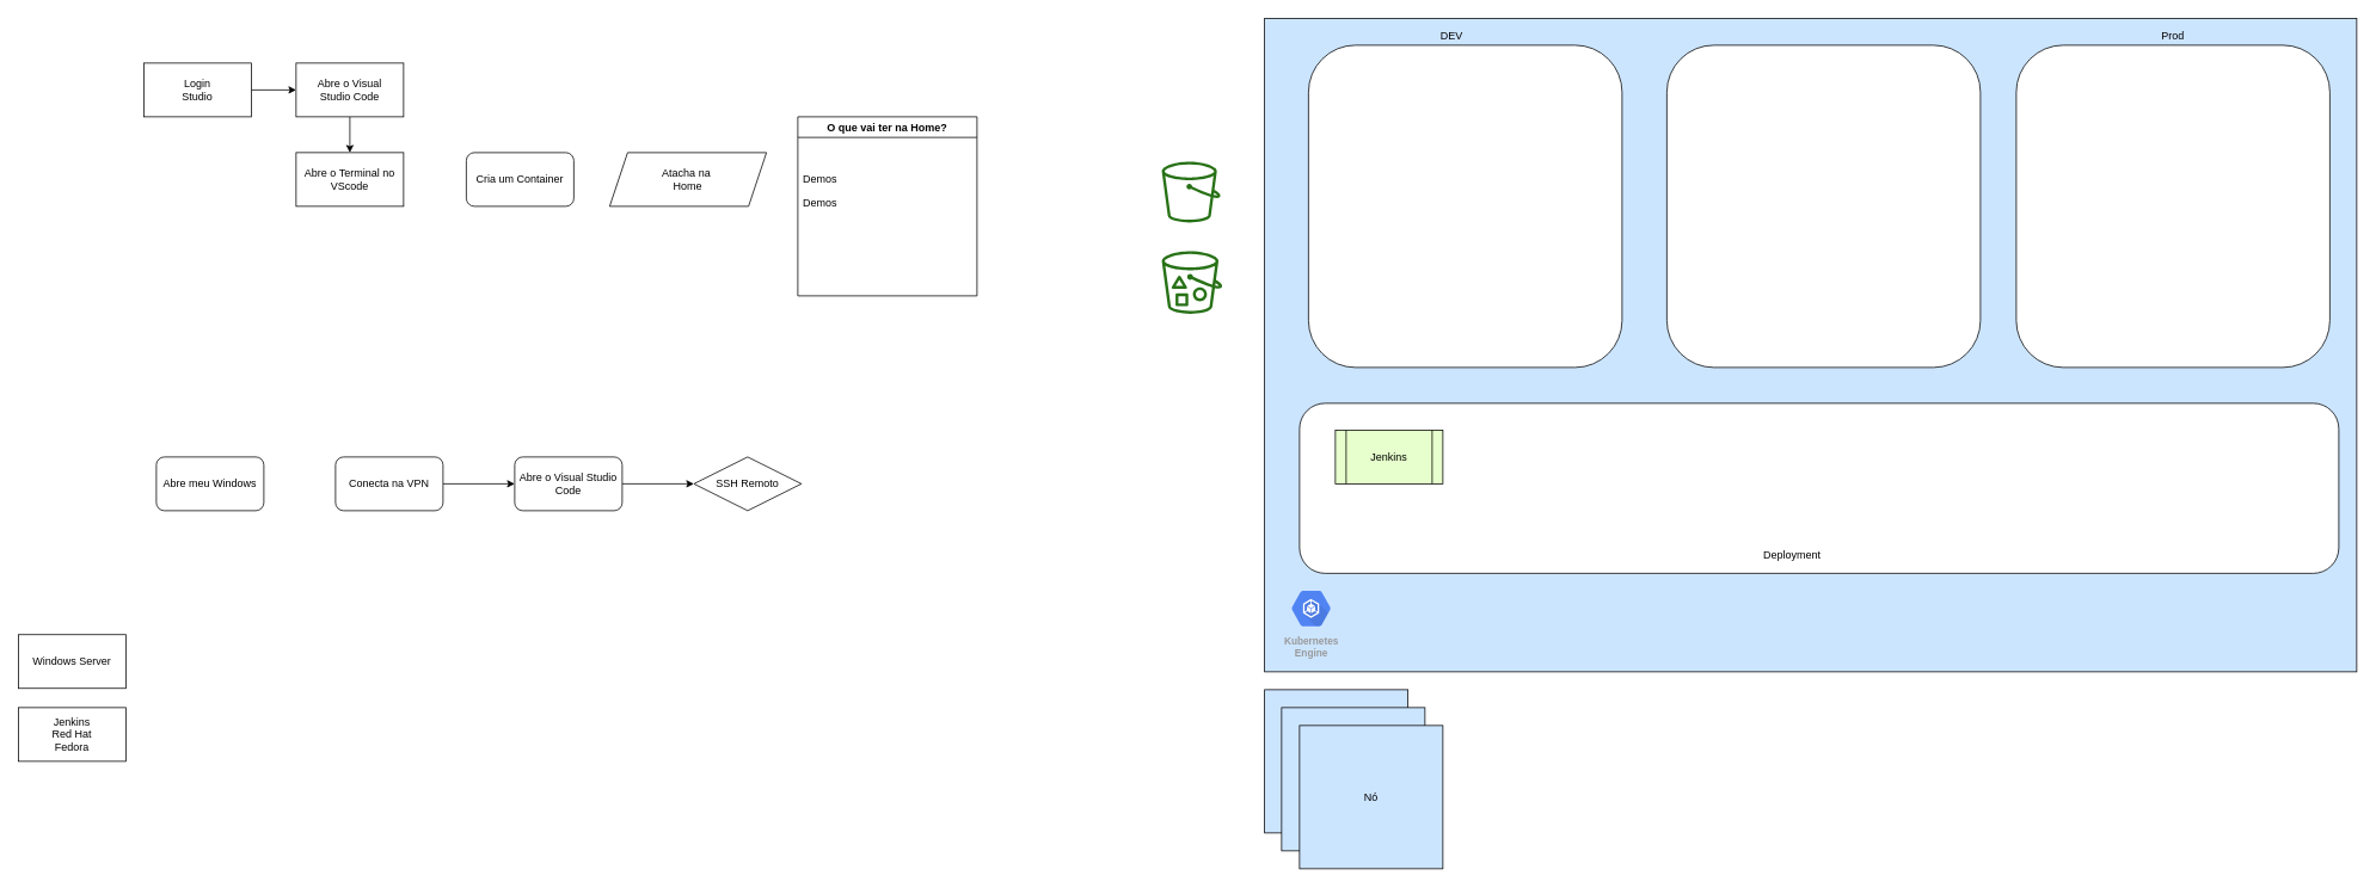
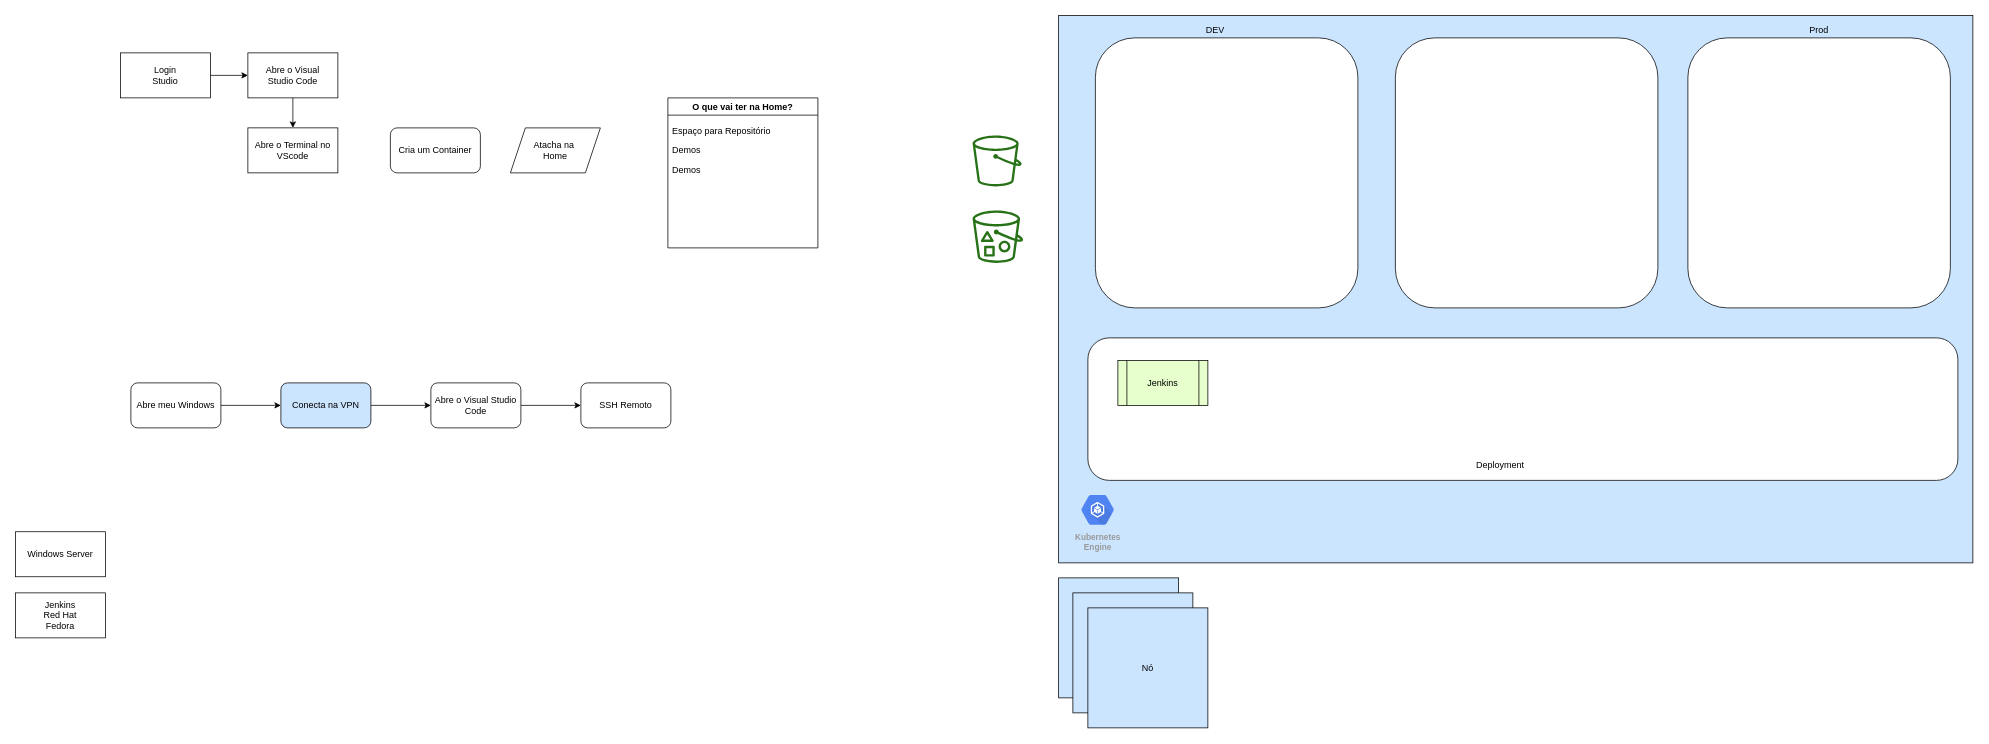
  <mxCell id="0" />
  <mxCell id="1" parent="0" />
  <mxCell id="2" value="" style="rounded=0;whiteSpace=wrap;html=1;fillColor=#CCE5FF;" parent="1" vertex="1"><mxGeometry x="1411" y="20" width="1219" height="730" as="geometry" /></mxCell>
  <mxCell id="3" value="" style="edgeStyle=orthogonalEdgeStyle;rounded=0;orthogonalLoop=1;jettySize=auto;html=1;" parent="1" source="4" target="6" edge="1"><mxGeometry relative="1" as="geometry" /></mxCell>
  <mxCell id="4" value="Login&lt;br&gt;Studio" style="rounded=0;whiteSpace=wrap;html=1;" parent="1" vertex="1"><mxGeometry x="160" y="70" width="120" height="60" as="geometry" /></mxCell>
  <mxCell id="5" value="" style="edgeStyle=orthogonalEdgeStyle;rounded=0;orthogonalLoop=1;jettySize=auto;html=1;" parent="1" source="6" target="7" edge="1"><mxGeometry relative="1" as="geometry" /></mxCell>
  <mxCell id="6" value="Abre o Visual&lt;br&gt;Studio Code" style="rounded=0;whiteSpace=wrap;html=1;" parent="1" vertex="1"><mxGeometry x="330" y="70" width="120" height="60" as="geometry" /></mxCell>
  <mxCell id="7" value="Abre o Terminal no VScode" style="rounded=0;whiteSpace=wrap;html=1;" parent="1" vertex="1"><mxGeometry x="330" y="170" width="120" height="60" as="geometry" /></mxCell>
  <mxCell id="8" value="Cria um Container" style="rounded=1;whiteSpace=wrap;html=1;" parent="1" vertex="1"><mxGeometry x="520" y="170" width="120" height="60" as="geometry" /></mxCell>
- <mxCell id="9" value="Atacha na&amp;nbsp;&lt;br&gt;Home" style="shape=parallelogram;perimeter=parallelogramPerimeter;whiteSpace=wrap;html=1;fixedSize=1;" parent="1" vertex="1"><mxGeometry x="680" y="170" width="175" height="60" as="geometry" /></mxCell>
+ <mxCell id="9" value="Atacha na&amp;nbsp;&lt;br&gt;Home" style="shape=parallelogram;perimeter=parallelogramPerimeter;whiteSpace=wrap;html=1;fixedSize=1;" parent="1" vertex="1"><mxGeometry x="680" y="170" width="120" height="60" as="geometry" /></mxCell>
  <mxCell id="10" value="O que vai ter na Home?" style="swimlane;" parent="1" vertex="1"><mxGeometry x="890" y="130" width="200" height="200" as="geometry" /></mxCell>
+ <mxCell id="11" value="Espaço para Repositório&#10;" style="text;strokeColor=none;fillColor=none;align=left;verticalAlign=top;spacingLeft=4;spacingRight=4;overflow=hidden;rotatable=0;points=[[0,0.5],[1,0.5]];portConstraint=eastwest;" parent="10" vertex="1"><mxGeometry y="30" width="200" height="26" as="geometry" /></mxCell>
  <mxCell id="12" value="Demos" style="text;strokeColor=none;fillColor=none;align=left;verticalAlign=top;spacingLeft=4;spacingRight=4;overflow=hidden;rotatable=0;points=[[0,0.5],[1,0.5]];portConstraint=eastwest;" parent="10" vertex="1"><mxGeometry y="56" width="200" height="26" as="geometry" /></mxCell>
  <mxCell id="13" value="Demos" style="text;strokeColor=none;fillColor=none;align=left;verticalAlign=top;spacingLeft=4;spacingRight=4;overflow=hidden;rotatable=0;points=[[0,0.5],[1,0.5]];portConstraint=eastwest;" parent="10" vertex="1"><mxGeometry y="82" width="200" height="26" as="geometry" /></mxCell>
+ <mxCell id="14" value="" style="edgeStyle=orthogonalEdgeStyle;rounded=0;orthogonalLoop=1;jettySize=auto;html=1;" parent="1" source="15" target="17" edge="1"><mxGeometry relative="1" as="geometry" /></mxCell>
  <mxCell id="15" value="Abre meu Windows" style="rounded=1;whiteSpace=wrap;html=1;" parent="1" vertex="1"><mxGeometry x="174" y="510" width="120" height="60" as="geometry" /></mxCell>
  <mxCell id="16" value="" style="edgeStyle=orthogonalEdgeStyle;rounded=0;orthogonalLoop=1;jettySize=auto;html=1;" parent="1" source="17" target="19" edge="1"><mxGeometry relative="1" as="geometry" /></mxCell>
- <mxCell id="17" value="Conecta na VPN" style="whiteSpace=wrap;html=1;rounded=1;" parent="1" vertex="1"><mxGeometry x="374" y="510" width="120" height="60" as="geometry" /></mxCell>
+ <mxCell id="17" value="Conecta na VPN" style="whiteSpace=wrap;html=1;rounded=1;fillColor=#cce5ff;" parent="1" vertex="1"><mxGeometry x="374" y="510" width="120" height="60" as="geometry" /></mxCell>
  <mxCell id="18" value="" style="edgeStyle=orthogonalEdgeStyle;rounded=0;orthogonalLoop=1;jettySize=auto;html=1;" parent="1" source="19" target="20" edge="1"><mxGeometry relative="1" as="geometry" /></mxCell>
  <mxCell id="19" value="Abre o Visual Studio Code" style="whiteSpace=wrap;html=1;rounded=1;" parent="1" vertex="1"><mxGeometry x="574" y="510" width="120" height="60" as="geometry" /></mxCell>
- <mxCell id="20" value="SSH Remoto" style="rhombus;whiteSpace=wrap;html=1;" parent="1" vertex="1"><mxGeometry x="774" y="510" width="120" height="60" as="geometry" /></mxCell>
+ <mxCell id="20" value="SSH Remoto" style="whiteSpace=wrap;html=1;rounded=1;" parent="1" vertex="1"><mxGeometry x="774" y="510" width="120" height="60" as="geometry" /></mxCell>
  <mxCell id="21" value="" style="rounded=1;whiteSpace=wrap;html=1;" parent="1" vertex="1"><mxGeometry x="1460" y="50" width="350" height="360" as="geometry" /></mxCell>
  <mxCell id="22" value="DEV" style="text;html=1;strokeColor=none;fillColor=none;align=center;verticalAlign=middle;whiteSpace=wrap;rounded=0;" parent="1" vertex="1"><mxGeometry x="1600" y="30" width="40" height="20" as="geometry" /></mxCell>
  <mxCell id="23" value="" style="rounded=1;whiteSpace=wrap;html=1;" parent="1" vertex="1"><mxGeometry x="1860" y="50" width="350" height="360" as="geometry" /></mxCell>
  <mxCell id="24" value="" style="rounded=1;whiteSpace=wrap;html=1;" parent="1" vertex="1"><mxGeometry x="2250" y="50" width="350" height="360" as="geometry" /></mxCell>
  <mxCell id="25" value="Prod" style="text;html=1;strokeColor=none;fillColor=none;align=center;verticalAlign=middle;whiteSpace=wrap;rounded=0;" parent="1" vertex="1"><mxGeometry x="2405" y="30" width="40" height="20" as="geometry" /></mxCell>
  <mxCell id="26" value="" style="rounded=1;whiteSpace=wrap;html=1;" parent="1" vertex="1"><mxGeometry x="1450" y="450" width="1160" height="190" as="geometry" /></mxCell>
  <mxCell id="27" value="Jenkins" style="shape=process;whiteSpace=wrap;html=1;backgroundOutline=1;fillColor=#E6FFCC;" parent="1" vertex="1"><mxGeometry x="1490" y="480" width="120" height="60" as="geometry" /></mxCell>
  <mxCell id="28" value="Deployment" style="text;html=1;strokeColor=none;fillColor=none;align=center;verticalAlign=middle;whiteSpace=wrap;rounded=0;" parent="1" vertex="1"><mxGeometry x="1980" y="610" width="40" height="20" as="geometry" /></mxCell>
  <mxCell id="29" value="Nó" style="whiteSpace=wrap;html=1;aspect=fixed;fillColor=#CCE5FF;" parent="1" vertex="1"><mxGeometry x="1411" y="770" width="160" height="160" as="geometry" /></mxCell>
  <mxCell id="30" value="Kubernetes&#10;Engine" style="html=1;fillColor=#5184F3;strokeColor=none;verticalAlign=top;labelPosition=center;verticalLabelPosition=bottom;align=center;spacingTop=-6;fontSize=11;fontStyle=1;fontColor=#999999;shape=mxgraph.gcp2.hexIcon;prIcon=container_engine" parent="1" vertex="1"><mxGeometry x="1430" y="650" width="66" height="58.5" as="geometry" /></mxCell>
  <mxCell id="31" value="Nó" style="whiteSpace=wrap;html=1;aspect=fixed;fillColor=#CCE5FF;" parent="1" vertex="1"><mxGeometry x="1430" y="790" width="160" height="160" as="geometry" /></mxCell>
  <mxCell id="32" value="Nó" style="whiteSpace=wrap;html=1;aspect=fixed;fillColor=#CCE5FF;" parent="1" vertex="1"><mxGeometry x="1450" y="810" width="160" height="160" as="geometry" /></mxCell>
  <mxCell id="33" value="" style="outlineConnect=0;fontColor=#232F3E;gradientColor=none;fillColor=#277116;strokeColor=none;dashed=0;verticalLabelPosition=bottom;verticalAlign=top;align=center;html=1;fontSize=12;fontStyle=0;aspect=fixed;pointerEvents=1;shape=mxgraph.aws4.bucket_with_objects;" parent="1" vertex="1"><mxGeometry x="1296.31" y="280" width="67.31" height="70" as="geometry" /></mxCell>
  <mxCell id="34" value="" style="outlineConnect=0;fontColor=#232F3E;gradientColor=none;fillColor=#277116;strokeColor=none;dashed=0;verticalLabelPosition=bottom;verticalAlign=top;align=center;html=1;fontSize=12;fontStyle=0;aspect=fixed;pointerEvents=1;shape=mxgraph.aws4.bucket;" parent="1" vertex="1"><mxGeometry x="1296.31" y="180" width="65.38" height="68" as="geometry" /></mxCell>
  <mxCell id="35" value="" style="shape=image;html=1;verticalAlign=top;verticalLabelPosition=bottom;labelBackgroundColor=#ffffff;imageAspect=0;aspect=fixed;image=https://cdn2.iconfinder.com/data/icons/designer-skills/128/bitbucket-repository-svn-manage-files-contribute-branch-128.png;fillColor=#CCE5FF;" parent="1" vertex="1"><mxGeometry x="1290" y="372" width="78" height="78" as="geometry" /></mxCell>
  <mxCell id="36" value="Windows Server" style="rounded=0;whiteSpace=wrap;html=1;fillColor=none;" vertex="1" parent="1"><mxGeometry x="20" y="708.5" width="120" height="60" as="geometry" /></mxCell>
  <mxCell id="37" value="Jenkins&lt;br&gt;Red Hat&lt;br&gt;Fedora" style="rounded=0;whiteSpace=wrap;html=1;fillColor=none;" vertex="1" parent="1"><mxGeometry x="20" y="790" width="120" height="60" as="geometry" /></mxCell>
